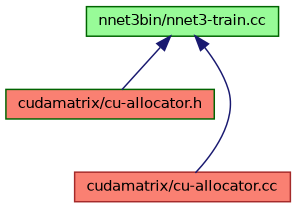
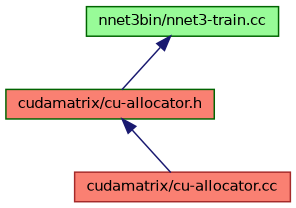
  digraph {
    fontname="DejaVu Sans"
    node [color=darkgreen fillcolor=salmon fontname="DejaVu Sans" fontsize=10 shape=record style=filled]
    edge [color=midnightblue dir=back fontname="DejaVu Sans" fontsize=10 labelfontname=Helvetica labelfontsize=10 style=solid]
    n1 [fontcolor=black height=0.2 label="cudamatrix/cu-allocator.h" width=0.4]
    n2 [color=brown height=0.2 label="cudamatrix/cu-allocator.cc" width=0.4]
    n3 [fillcolor=palegreen height=0.2 label="nnet3bin/nnet3-train.cc" width=0.4]
-   n3 -> n2
+   n1 -> n2
    n3 -> n1
  }
